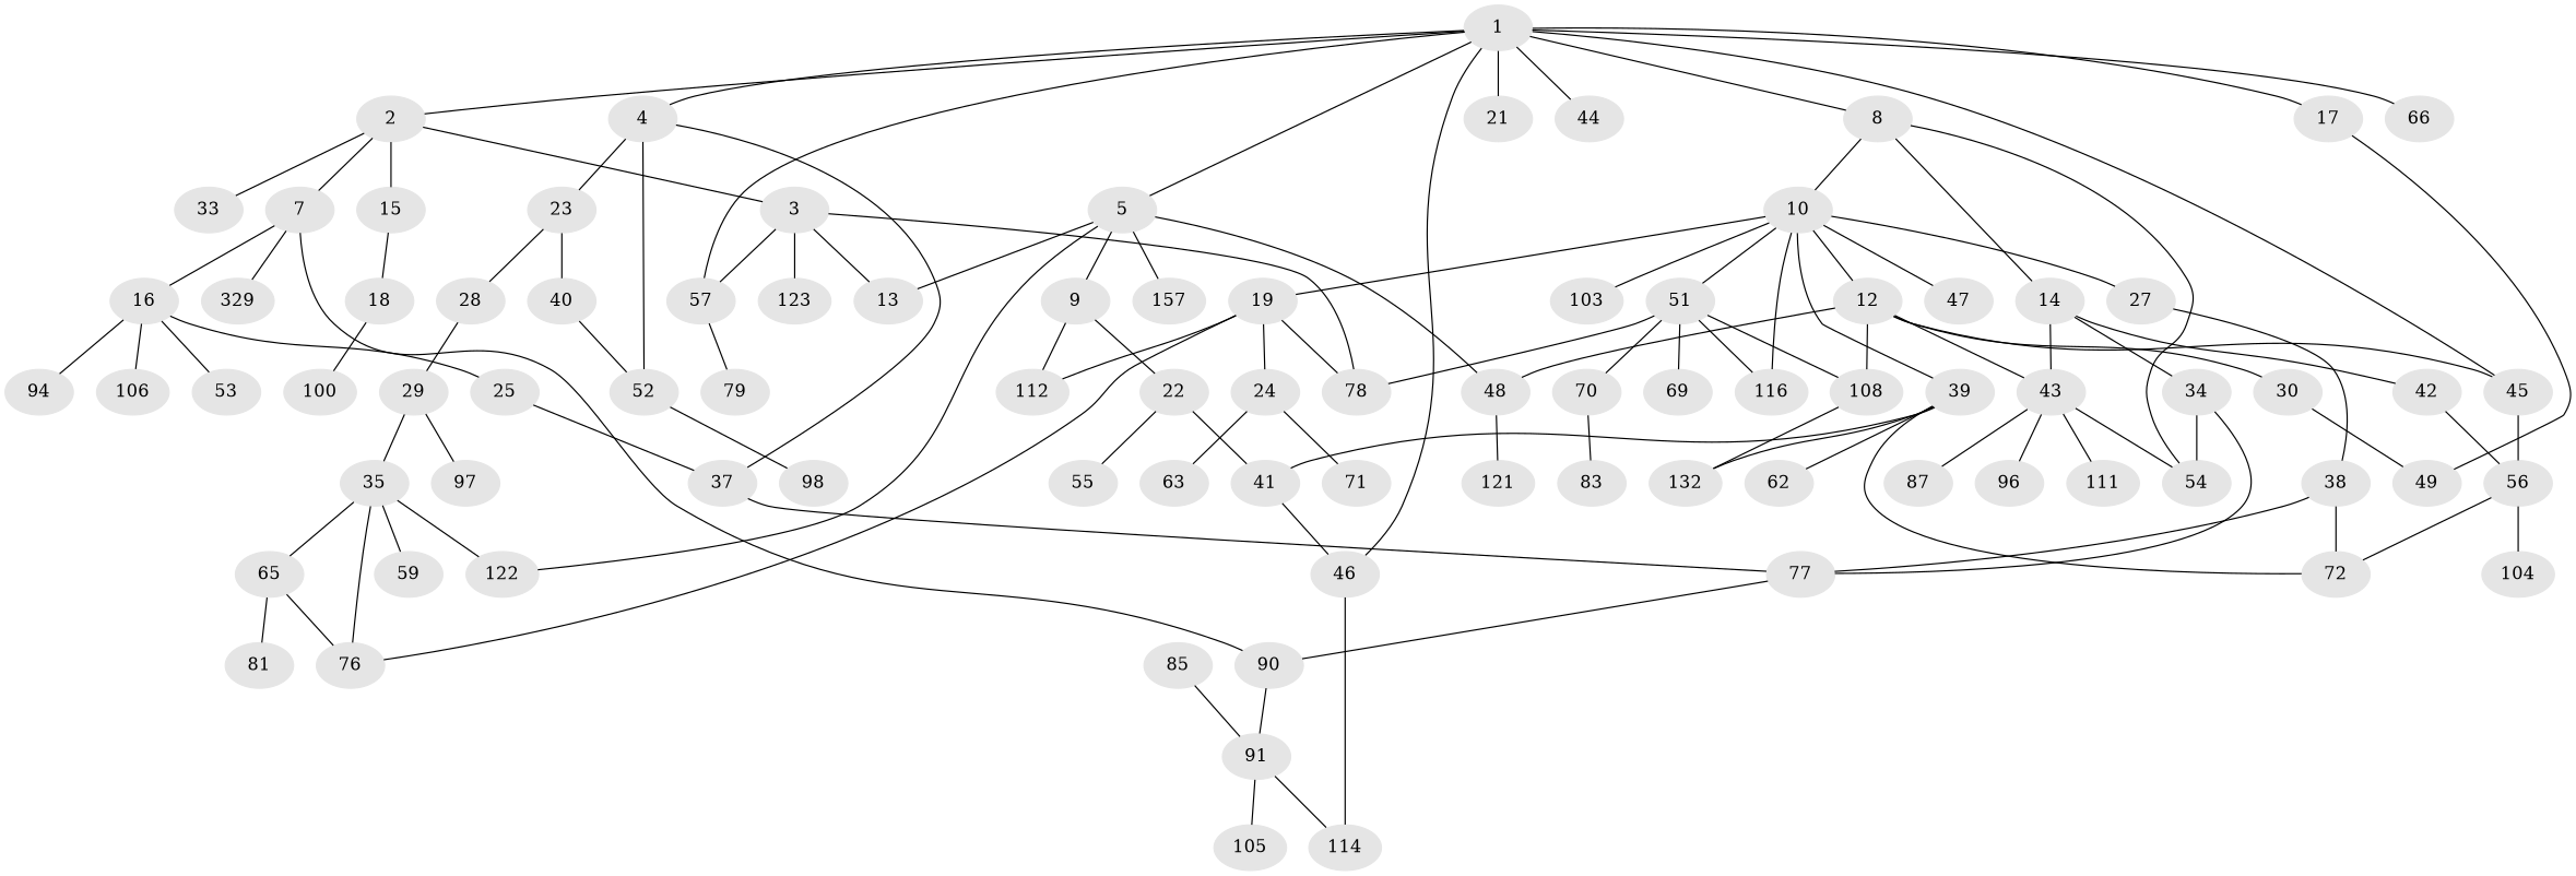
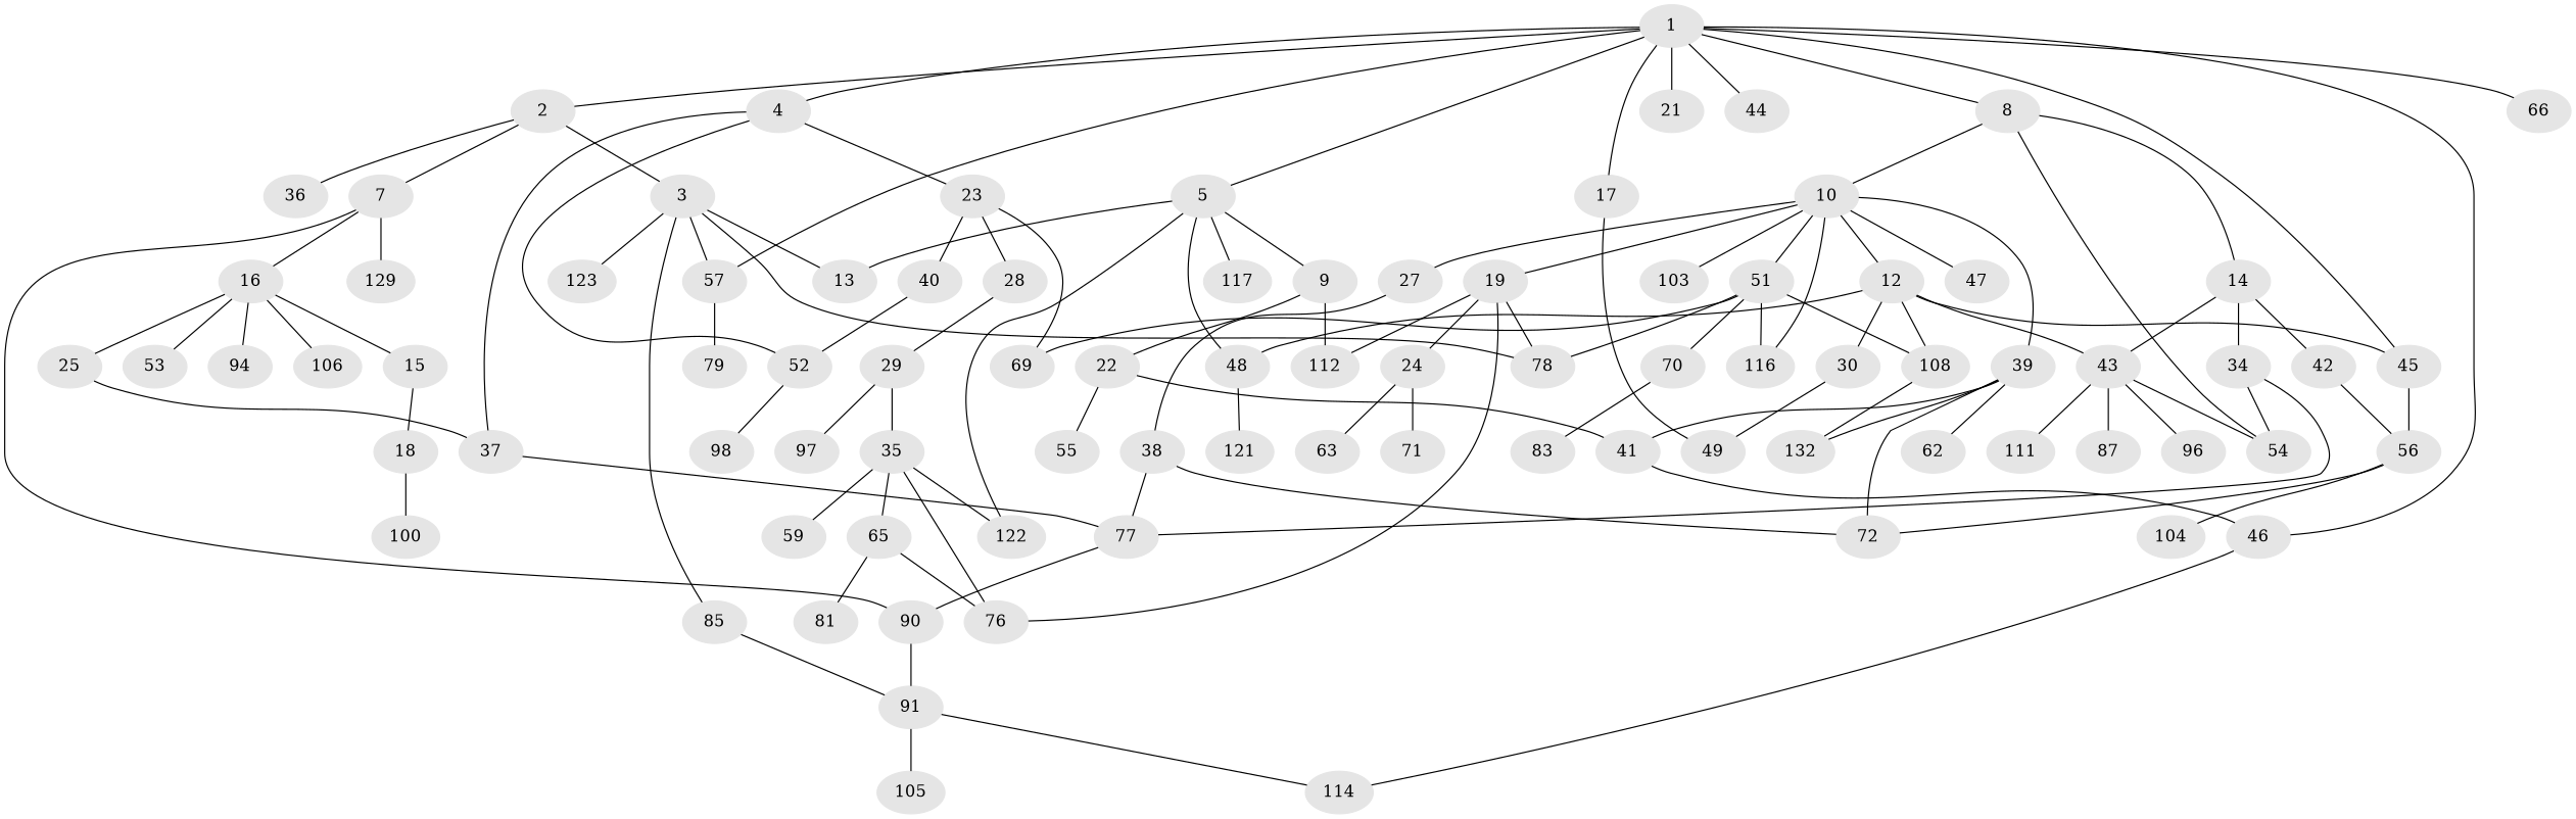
  graph {
    fontname="DejaVu Serif"
    node [color=gray90 fontname="DejaVu Serif" style=filled]
    edge [fontname="DejaVu Serif"]
    1 [super="+20"]
    2 [super="+6"]
    4 [super="+68"]
    5 [super="+26"]
    8
    17
    21 [super="+128"]
    44 [super="+99"]
    45
    46
    57
    66
    3 [super="+82"]
    7
    15 [super="+107"]
-   36 [super="+95" label=33]
+   36 [super="+95"]
    23 [super="+118"]
    37 [super="+126"]
    52
    13
    9 [super="+31"]
    48 [super="+92"]
-   117 [label=157]
+   117
    122
    10 [super="+11"]
    14 [super="+64"]
    54 [super="+115"]
    49 [super="+50"]
    56 [super="+110"]
    114 [super="+119"]
    79 [super="+131"]
    78 [super="+89"]
    85
    123
    16 [super="+32"]
    90
-   129 [label=329]
+   129
    18 [super="+61"]
    91 [super="+124"]
    28 [super="+109"]
    40
    69
    77 [super="+80"]
    98
    22
    112
    121
    25 [super="+75"]
    53
    94
    106
    12 [super="+33"]
    19 [super="+73"]
    27 [super="+133"]
    39 [super="+127"]
    47
    51 [super="+60"]
    103
    116
    43 [super="+86"]
    34
    42
    41 [super="+125"]
    55 [super="+113"]
    30
    108 [super="+130"]
    24
    76 [super="+93"]
    38
    72 [super="+84"]
    62
    132
    70 [super="+74"]
    87
    96
    111
    100
    63 [super="+88"]
    71
    29 [super="+120"]
    35 [super="+58"]
    97 [super="+102"]
    59
    65
    81
    104
    83 [super="+101"]
    105
    1 -- 2
    1 -- 4
    1 -- 5
    1 -- 8
    1 -- 17
    1 -- 21
    1 -- 44
    1 -- 45
    1 -- 46
    1 -- 57
    1 -- 66
    2 -- 3
    2 -- 7
-   2 -- 15
+   16 -- 15
    2 -- 36
    4 -- 23
    4 -- 37
    4 -- 52
    5 -- 13
    5 -- 9
    5 -- 48
    5 -- 117
    5 -- 122
    8 -- 10
    8 -- 14
    8 -- 54
    17 -- 49
    45 -- 56
    46 -- 114
    57 -- 79
    3 -- 57
    3 -- 13
    3 -- 78
+   3 -- 85
    3 -- 123
    7 -- 16
    7 -- 90
    7 -- 129
    15 -- 18
    23 -- 28
    23 -- 40
+   23 -- 69
    37 -- 77
    52 -- 98
    9 -- 22
    9 -- 112
    48 -- 121
    10 -- 12
    10 -- 19
    10 -- 27
    10 -- 39
    10 -- 47
    10 -- 51
    10 -- 103
    10 -- 116
    14 -- 43
    14 -- 34
    14 -- 42
    56 -- 72
    56 -- 104
    85 -- 91
    16 -- 25
    16 -- 53
    16 -- 94
    16 -- 106
    90 -- 91
    18 -- 100
    91 -- 114
    91 -- 105
    28 -- 29
    40 -- 52
    77 -- 90
    22 -- 41
    22 -- 55
    25 -- 37
    12 -- 45
    12 -- 48
    12 -- 43 [weight=2]
    12 -- 30
    12 -- 108
    19 -- 78
    19 -- 112
    19 -- 24
    19 -- 76
    27 -- 38
    39 -- 41
    39 -- 72
    39 -- 62
    39 -- 132
    51 -- 78
    51 -- 69
    51 -- 116
    51 -- 108
    51 -- 70
    43 -- 54
    43 -- 87
    43 -- 96
    43 -- 111
    34 -- 54
    34 -- 77
    42 -- 56
    41 -- 46
    30 -- 49
    108 -- 132
    24 -- 63
    24 -- 71
    38 -- 77
    38 -- 72
    70 -- 83
    29 -- 35
    29 -- 97
    35 -- 122
    35 -- 76
    35 -- 59
    35 -- 65
    65 -- 76
    65 -- 81
  }
